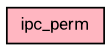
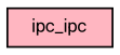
  digraph {
    rankdir=LR
    fontname=Roboto
-   n1 [color=black fillcolor=lightpink fontname=Roboto fontsize=10 height=0.2 label=ipc_perm shape=record style=filled width=0.4]
+   n1 [color=black fillcolor=lightpink fontname=Roboto fontsize=10 height=0.2 label=ipc_ipc shape=record style=filled width=0.4]
  }
